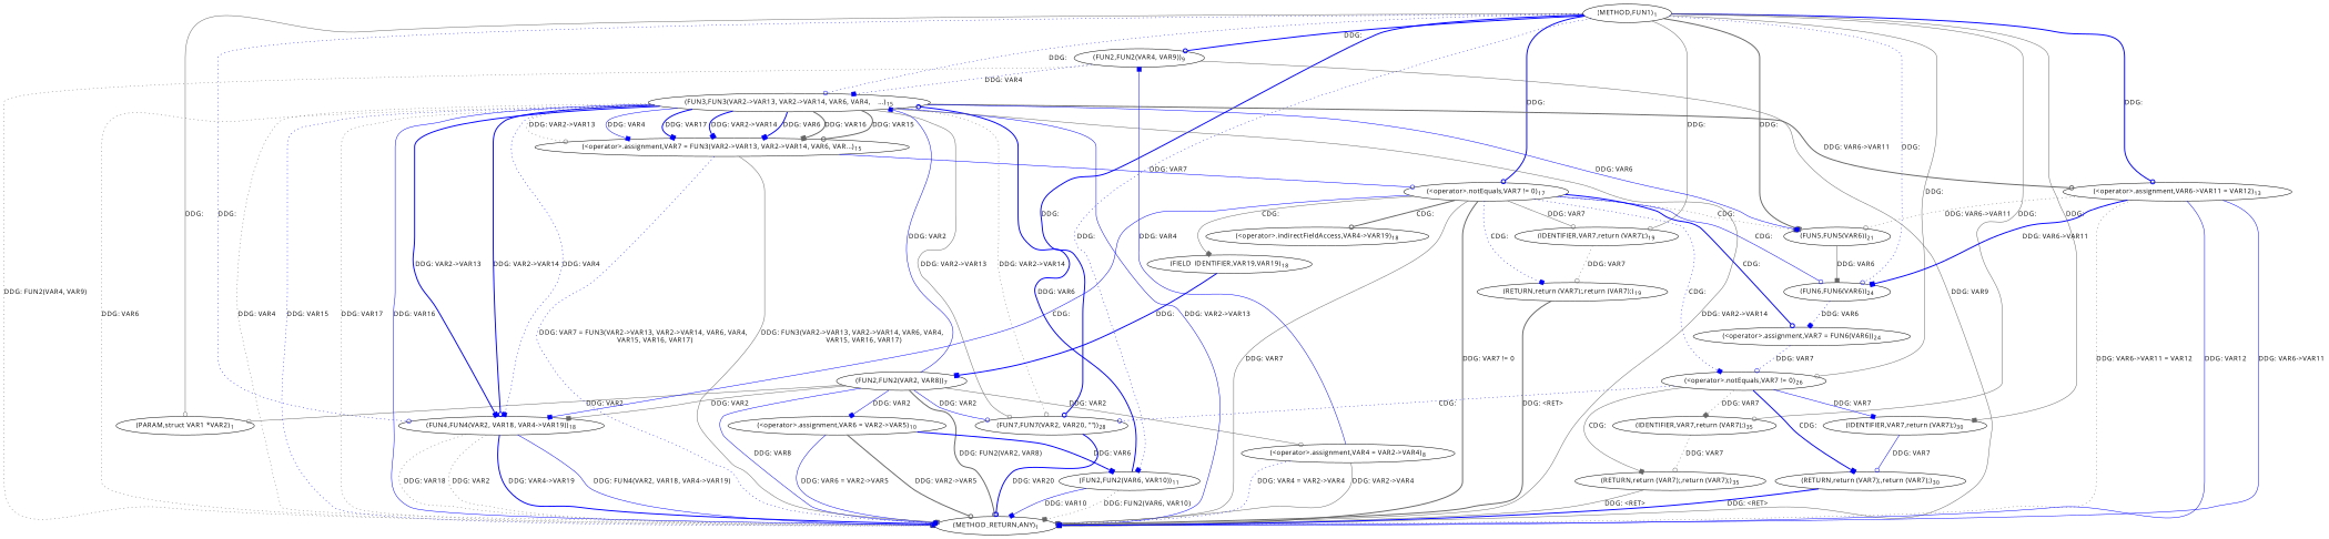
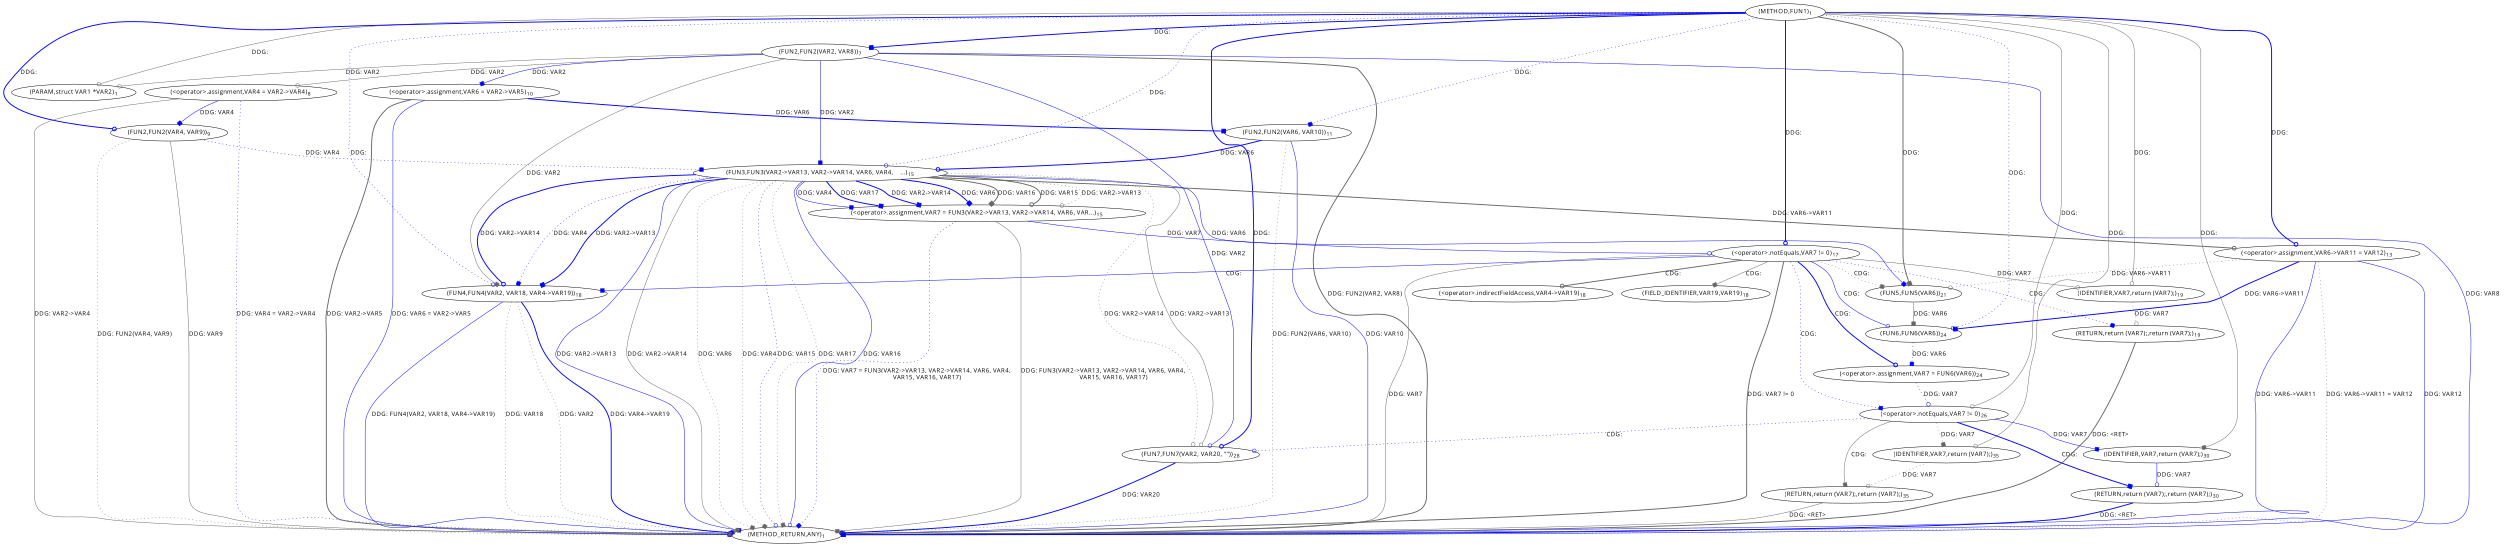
  digraph {
    fontname="Open Sans"
    node [fontname="Open Sans"]
    edge [arrowhead=box color=blue fontname="Open Sans" style=solid]
    n1 [label=<(METHOD,FUN1)<SUB>1</SUB>>]
    n2 [label=<(PARAM,struct VAR1 *VAR2)<SUB>1</SUB>>]
    n3 [label=<(FUN2,FUN2(VAR2, VAR8))<SUB>7</SUB>>]
    n4 [label=<(FUN2,FUN2(VAR4, VAR9))<SUB>9</SUB>>]
    n5 [label=<(FUN2,FUN2(VAR6, VAR10))<SUB>11</SUB>>]
    n6 [label=<(&lt;operator&gt;.assignment,VAR6-&gt;VAR11 = VAR12)<SUB>13</SUB>>]
    n7 [label=<(FUN5,FUN5(VAR6))<SUB>21</SUB>>]
    n8 [label=<(&lt;operator&gt;.notEquals,VAR7 != 0)<SUB>17</SUB>>]
    n9 [label=<(&lt;operator&gt;.notEquals,VAR7 != 0)<SUB>26</SUB>>]
    n10 [label=<(IDENTIFIER,VAR7,return (VAR7);)<SUB>35</SUB>>]
    n11 [label=<(FUN3,FUN3(VAR2-&gt;VAR13, VAR2-&gt;VAR14, VAR6, VAR4, 	   ...)<SUB>15</SUB>>]
    n12 [label=<(FUN4,FUN4(VAR2, VAR18, VAR4-&gt;VAR19))<SUB>18</SUB>>]
    n13 [label=<(FUN6,FUN6(VAR6))<SUB>24</SUB>>]
    n14 [label=<(FUN7,FUN7(VAR2, VAR20, &quot;&quot;))<SUB>28</SUB>>]
    n15 [label=<(IDENTIFIER,VAR7,return (VAR7);)<SUB>19</SUB>>]
    n16 [label=<(IDENTIFIER,VAR7,return (VAR7);)<SUB>30</SUB>>]
    n17 [label=<(METHOD_RETURN,ANY)<SUB>1</SUB>>]
    n18 [label=<(&lt;operator&gt;.assignment,VAR4 = VAR2-&gt;VAR4)<SUB>8</SUB>>]
    n19 [label=<(&lt;operator&gt;.assignment,VAR6 = VAR2-&gt;VAR5)<SUB>10</SUB>>]
    n20 [label=<(&lt;operator&gt;.assignment,VAR7 = FUN6(VAR6))<SUB>24</SUB>>]
    n21 [label=<(RETURN,return (VAR7);,return (VAR7);)<SUB>19</SUB>>]
    n22 [label=<(&lt;operator&gt;.indirectFieldAccess,VAR4-&gt;VAR19)<SUB>18</SUB>>]
    n23 [label=<(FIELD_IDENTIFIER,VAR19,VAR19)<SUB>18</SUB>>]
    n24 [label=<(RETURN,return (VAR7);,return (VAR7);)<SUB>35</SUB>>]
    n25 [label=<(RETURN,return (VAR7);,return (VAR7);)<SUB>30</SUB>>]
    n26 [label=<(&lt;operator&gt;.assignment,VAR7 = FUN3(VAR2-&gt;VAR13, VAR2-&gt;VAR14, VAR6, VAR...)<SUB>15</SUB>>]
    n1 -> n2 [arrowhead=odot color=gray40 label="DDG: "]
-   n23 -> n3 [label="DDG: " style=bold]
+   n1 -> n3 [label="DDG: " style=bold]
    n1 -> n4 [arrowhead=odot label="DDG: " style=bold]
    n1 -> n5 [label="DDG: " style=dotted]
    n1 -> n6 [arrowhead=odot label="DDG: " style=bold]
    n1 -> n7 [color=gray40 label="DDG: " style=bold]
    n1 -> n8 [arrowhead=odot label="DDG: " style=bold]
    n1 -> n9 [arrowhead=odot color=gray40 label="DDG: "]
    n1 -> n10 [arrowhead=odot color=gray40 label="DDG: "]
    n1 -> n11 [arrowhead=odot label="DDG: " style=dotted]
    n1 -> n12 [arrowhead=odot label="DDG: " style=dotted]
    n1 -> n13 [arrowhead=odot label="DDG: " style=dotted]
    n1 -> n14 [arrowhead=odot label="DDG: " style=bold]
    n1 -> n15 [arrowhead=odot color=gray40 label="DDG: "]
    n1 -> n16 [color=gray40 label="DDG: "]
    n3 -> n2 [arrowhead=odot color=gray40 label="DDG: VAR2"]
    n3 -> n11 [label="DDG: VAR2"]
    n3 -> n12 [color=gray40 label="DDG: VAR2"]
    n3 -> n14 [arrowhead=odot label="DDG: VAR2"]
    n3 -> n17 [arrowhead=odot color=gray40 label="DDG: FUN2(VAR2, VAR8)" style=bold]
    n3 -> n17 [arrowhead=odot label="DDG: VAR8"]
    n3 -> n18 [arrowhead=odot color=gray40 label="DDG: VAR2"]
    n3 -> n19 [label="DDG: VAR2"]
    n4 -> n11 [label="DDG: VAR4" style=dotted]
    n4 -> n17 [color=gray40 label="DDG: FUN2(VAR4, VAR9)" style=dotted]
    n4 -> n17 [arrowhead=odot color=gray40 label="DDG: VAR9"]
    n5 -> n11 [arrowhead=odot label="DDG: VAR6" style=bold]
    n5 -> n17 [color=gray40 label="DDG: FUN2(VAR6, VAR10)" style=dotted]
    n5 -> n17 [label="DDG: VAR10"]
    n6 -> n7 [arrowhead=odot color=gray40 label="DDG: VAR6-&gt;VAR11" style=dotted]
    n6 -> n13 [label="DDG: VAR6-&gt;VAR11" style=bold]
    n6 -> n17 [label="DDG: VAR6-&gt;VAR11"]
    n6 -> n17 [arrowhead=odot color=gray40 label="DDG: VAR6-&gt;VAR11 = VAR12" style=dotted]
    n6 -> n17 [label="DDG: VAR12"]
    n7 -> n13 [color=gray40 label="DDG: VAR6"]
    n8 -> n7 [color=gray40 label="CDG: " style=dotted]
    n8 -> n9 [label="CDG: " style=dotted]
    n8 -> n12 [label="CDG: "]
    n8 -> n13 [arrowhead=odot label="CDG: "]
    n8 -> n15 [arrowhead=odot color=gray40 label="DDG: VAR7"]
    n8 -> n17 [arrowhead=odot color=gray40 label="DDG: VAR7"]
    n8 -> n17 [color=gray40 label="DDG: VAR7 != 0" style=bold]
    n8 -> n20 [arrowhead=odot label="CDG: " style=bold]
    n8 -> n21 [label="CDG: " style=dotted]
    n8 -> n22 [arrowhead=odot color=gray40 label="CDG: " style=bold]
    n8 -> n23 [color=gray40 label="CDG: "]
    n9 -> n10 [color=gray40 label="DDG: VAR7" style=dotted]
    n9 -> n14 [arrowhead=odot label="CDG: " style=dotted]
    n9 -> n16 [label="DDG: VAR7"]
    n9 -> n24 [color=gray40 label="CDG: "]
    n9 -> n25 [label="CDG: " style=bold]
    n10 -> n24 [arrowhead=odot color=gray40 label="DDG: VAR7" style=dotted]
    n11 -> n6 [arrowhead=odot color=gray40 label="DDG: VAR6-&gt;VAR11" style=bold]
    n11 -> n7 [label="DDG: VAR6"]
    n11 -> n12 [label="DDG: VAR2-&gt;VAR13" style=bold]
    n11 -> n12 [arrowhead=odot label="DDG: VAR2-&gt;VAR14" style=bold]
    n11 -> n12 [label="DDG: VAR4" style=dotted]
    n11 -> n14 [arrowhead=odot color=gray40 label="DDG: VAR2-&gt;VAR13"]
    n11 -> n14 [arrowhead=odot color=gray40 label="DDG: VAR2-&gt;VAR14" style=dotted]
    n11 -> n17 [label="DDG: VAR2-&gt;VAR13"]
    n11 -> n17 [color=gray40 label="DDG: VAR2-&gt;VAR14"]
    n11 -> n17 [color=gray40 label="DDG: VAR6" style=dotted]
    n11 -> n17 [color=gray40 label="DDG: VAR4" style=dotted]
    n11 -> n17 [arrowhead=odot label="DDG: VAR15" style=dotted]
    n11 -> n17 [color=gray40 label="DDG: VAR17" style=dotted]
    n11 -> n17 [arrowhead=odot label="DDG: VAR16"]
    n11 -> n26 [label="DDG: VAR2-&gt;VAR14" style=bold]
    n11 -> n26 [label="DDG: VAR6" style=bold]
    n11 -> n26 [color=gray40 label="DDG: VAR16" style=bold]
    n11 -> n26 [arrowhead=odot color=gray40 label="DDG: VAR15" style=bold]
    n11 -> n26 [arrowhead=odot color=gray40 label="DDG: VAR2-&gt;VAR13" style=dotted]
    n11 -> n26 [label="DDG: VAR4"]
    n11 -> n26 [label="DDG: VAR17" style=bold]
    n12 -> n17 [color=gray40 label="DDG: VAR2" style=dotted]
    n12 -> n17 [arrowhead=odot label="DDG: VAR4-&gt;VAR19" style=bold]
    n12 -> n17 [label="DDG: FUN4(VAR2, VAR18, VAR4-&gt;VAR19)"]
    n12 -> n17 [arrowhead=odot color=gray40 label="DDG: VAR18" style=dotted]
    n13 -> n20 [label="DDG: VAR6" style=dotted]
    n14 -> n17 [arrowhead=odot label="DDG: VAR20" style=bold]
    n15 -> n21 [arrowhead=odot color=gray40 label="DDG: VAR7" style=dotted]
    n16 -> n25 [arrowhead=odot label="DDG: VAR7"]
    n18 -> n4 [label="DDG: VAR4"]
    n18 -> n17 [color=gray40 label="DDG: VAR2-&gt;VAR4"]
    n18 -> n17 [arrowhead=odot label="DDG: VAR4 = VAR2-&gt;VAR4" style=dotted]
    n19 -> n5 [label="DDG: VAR6" style=bold]
    n19 -> n17 [arrowhead=odot color=gray40 label="DDG: VAR2-&gt;VAR5" style=bold]
    n19 -> n17 [arrowhead=odot label="DDG: VAR6 = VAR2-&gt;VAR5"]
    n20 -> n9 [arrowhead=odot label="DDG: VAR7" style=dotted]
    n21 -> n17 [color=gray40 label="DDG: &lt;RET&gt;" style=bold]
    n24 -> n17 [color=gray40 label="DDG: &lt;RET&gt;"]
    n25 -> n17 [label="DDG: &lt;RET&gt;" style=bold]
    n26 -> n8 [arrowhead=odot label="DDG: VAR7"]
    n26 -> n17 [color=gray40 label="DDG: FUN3(VAR2-&gt;VAR13, VAR2-&gt;VAR14, VAR6, VAR4,\n	    VAR15, VAR16, VAR17)"]
    n26 -> n17 [label="DDG: VAR7 = FUN3(VAR2-&gt;VAR13, VAR2-&gt;VAR14, VAR6, VAR4,\n	    VAR15, VAR16, VAR17)" style=dotted]
  }
